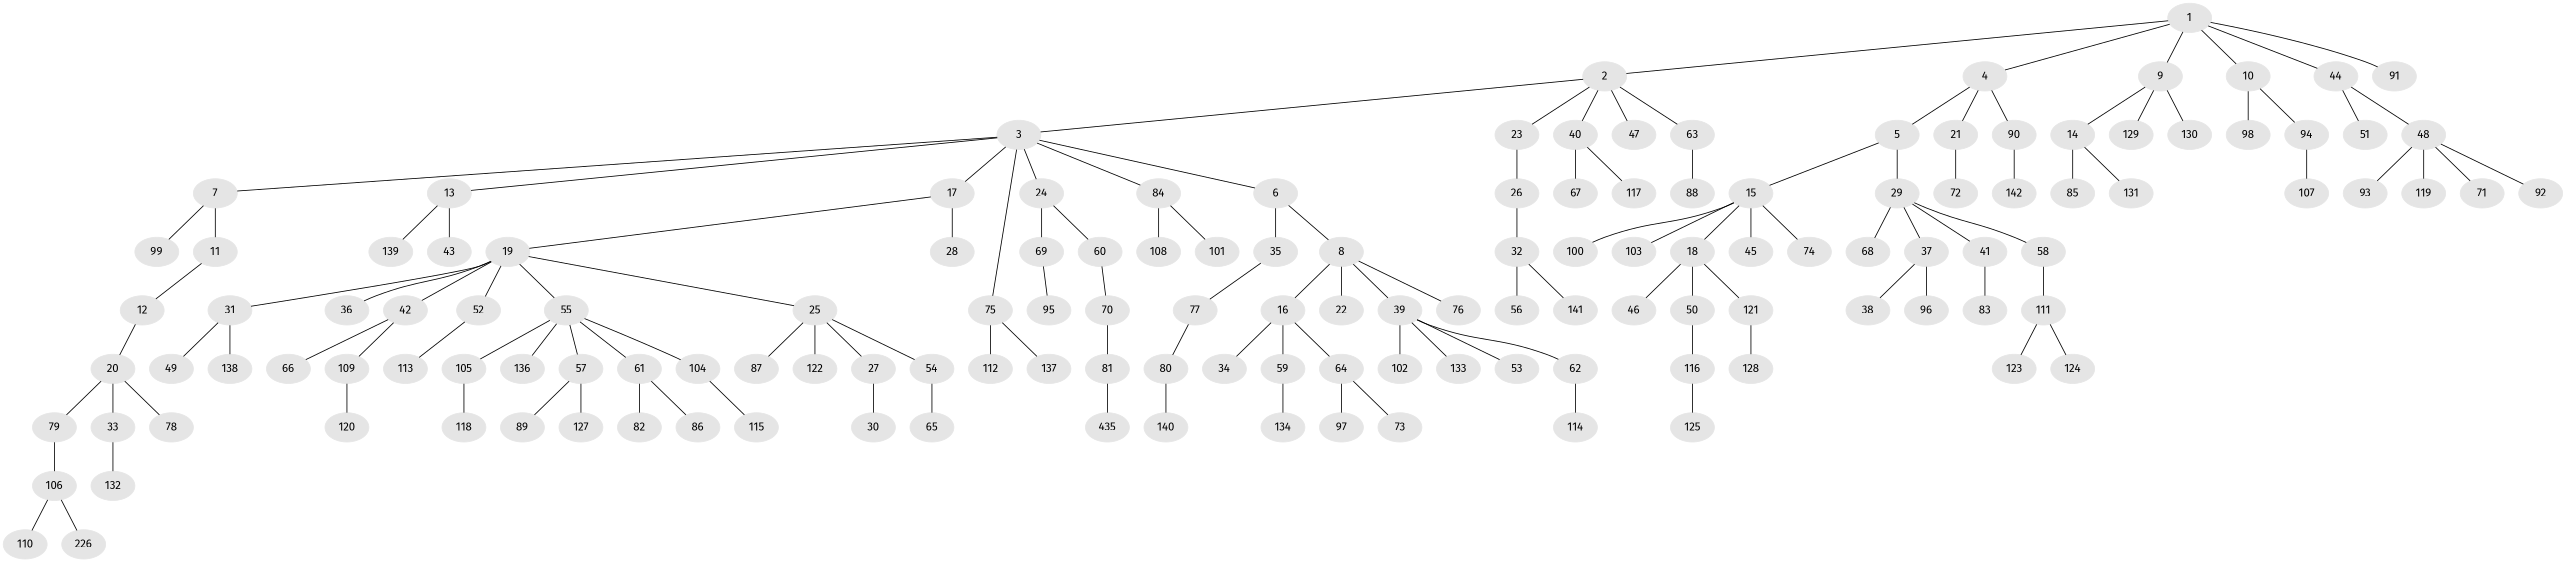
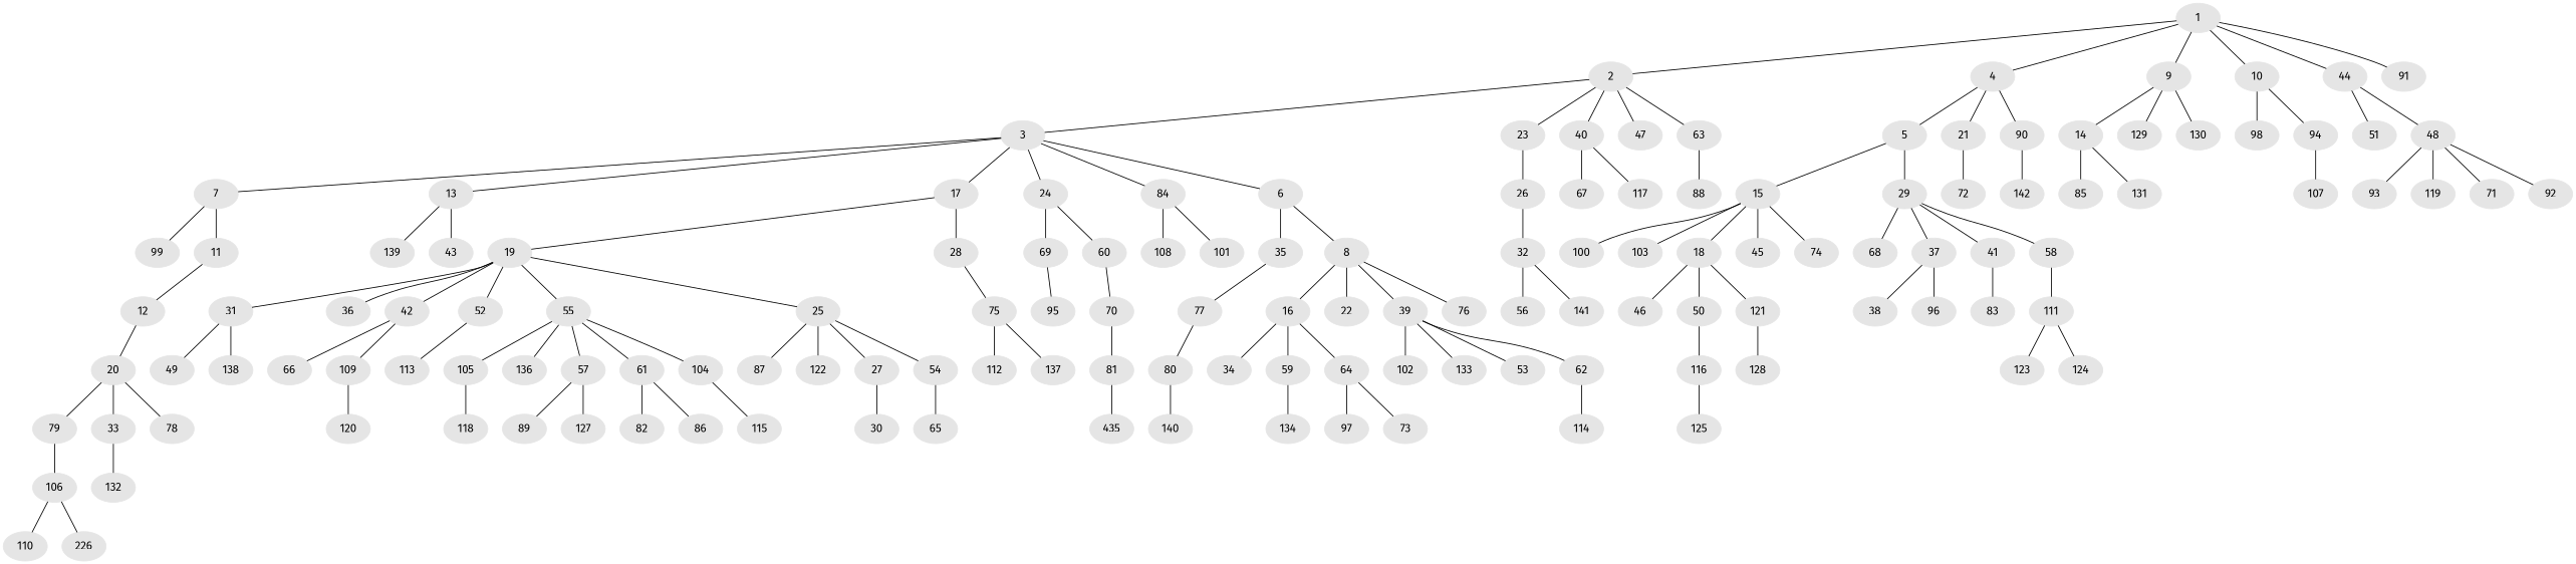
  graph {
    fontname="Fira Sans"
    node [color=gray90 fontname="Fira Sans" style=filled]
    edge [fontname="Fira Sans"]
    1
    2
    4
    9
    10
    44
    91
    3
    23
    40
    47
    63
    5
    21
    90
    14
    129
    130
    94
    98
    48
    51
    6
    7
    13
    17
    24
    75
    84
    26
    67
    117
    88
    8
    35
    11
    99
    43
    139
    19
    28
    60
    69
    112
    137
    101
    108
    15
    29
    72
    142
    18
    45
    74
    100
    103
    37
    41
    58
    68
    16
    22
    39
    76
    77
    12
    34
    59
    64
    53
    62
    102
    133
    85
    131
    107
    20
    33
    78
    79
    46
    50
    121
    134
    73
    97
    25
    31
    36
    42
    52
    55
    116
    128
    27
    54
    87
    122
    49
    138
    66
    109
    113
    57
    61
    104
    105
    136
    132
    106
    32
    70
    95
    30
    65
    56
    141
    38
    96
    83
    111
    80
    114
    120
    71
    92
    93
    119
    125
    89
    127
    82
    86
    115
    118
    123
    124
    81
    n139 [label=435]
    140
    110
    n142 [label=226]
    1 -- 2
    1 -- 4
    1 -- 9
    1 -- 10
    1 -- 44
    1 -- 91
    2 -- 3
    2 -- 23
    2 -- 40
    2 -- 47
    2 -- 63
    4 -- 5
    4 -- 21
    4 -- 90
    9 -- 14
    9 -- 129
    9 -- 130
    10 -- 94
    10 -- 98
    44 -- 48
    44 -- 51
    3 -- 6
    3 -- 7
    3 -- 13
    3 -- 17
    3 -- 24
-   3 -- 75
+   28 -- 75
    3 -- 84
    23 -- 26
    40 -- 67
    40 -- 117
    63 -- 88
    5 -- 15
    5 -- 29
    21 -- 72
    90 -- 142
    14 -- 85
    14 -- 131
    94 -- 107
    48 -- 71
    48 -- 92
    48 -- 93
    48 -- 119
    6 -- 8
    6 -- 35
    7 -- 11
    7 -- 99
    13 -- 43
    13 -- 139
    17 -- 19
    17 -- 28
    24 -- 60
    24 -- 69
    75 -- 112
    75 -- 137
    84 -- 101
    84 -- 108
    26 -- 32
    8 -- 16
    8 -- 22
    8 -- 39
    8 -- 76
    35 -- 77
    11 -- 12
    19 -- 25
    19 -- 31
    19 -- 36
    19 -- 42
    19 -- 52
    19 -- 55
    60 -- 70
    69 -- 95
    15 -- 18
    15 -- 45
    15 -- 74
    15 -- 100
    15 -- 103
    29 -- 37
    29 -- 41
    29 -- 58
    29 -- 68
    18 -- 46
    18 -- 50
    18 -- 121
    37 -- 38
    37 -- 96
    41 -- 83
    58 -- 111
    16 -- 34
    16 -- 59
    16 -- 64
    39 -- 53
    39 -- 62
    39 -- 102
    39 -- 133
    77 -- 80
    12 -- 20
    59 -- 134
    64 -- 73
    64 -- 97
    62 -- 114
    20 -- 33
    20 -- 78
    20 -- 79
    33 -- 132
    79 -- 106
    50 -- 116
    121 -- 128
    25 -- 27
    25 -- 54
    25 -- 87
    25 -- 122
    31 -- 49
    31 -- 138
    42 -- 66
    42 -- 109
    52 -- 113
    55 -- 57
    55 -- 61
    55 -- 104
    55 -- 105
    55 -- 136
    116 -- 125
    27 -- 30
    54 -- 65
    109 -- 120
    57 -- 89
    57 -- 127
    61 -- 82
    61 -- 86
    104 -- 115
    105 -- 118
    106 -- 110
    106 -- n142
    32 -- 56
    32 -- 141
    70 -- 81
    111 -- 123
    111 -- 124
    80 -- 140
    81 -- n139
  }
